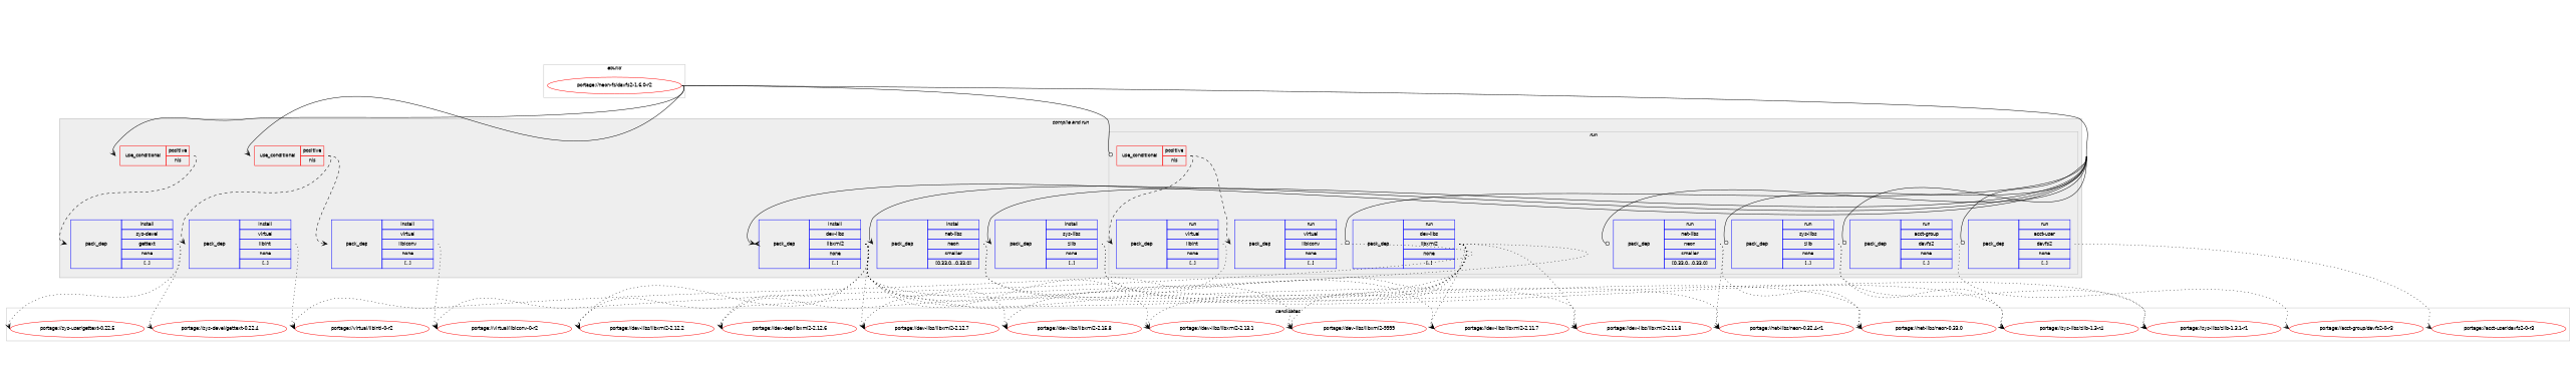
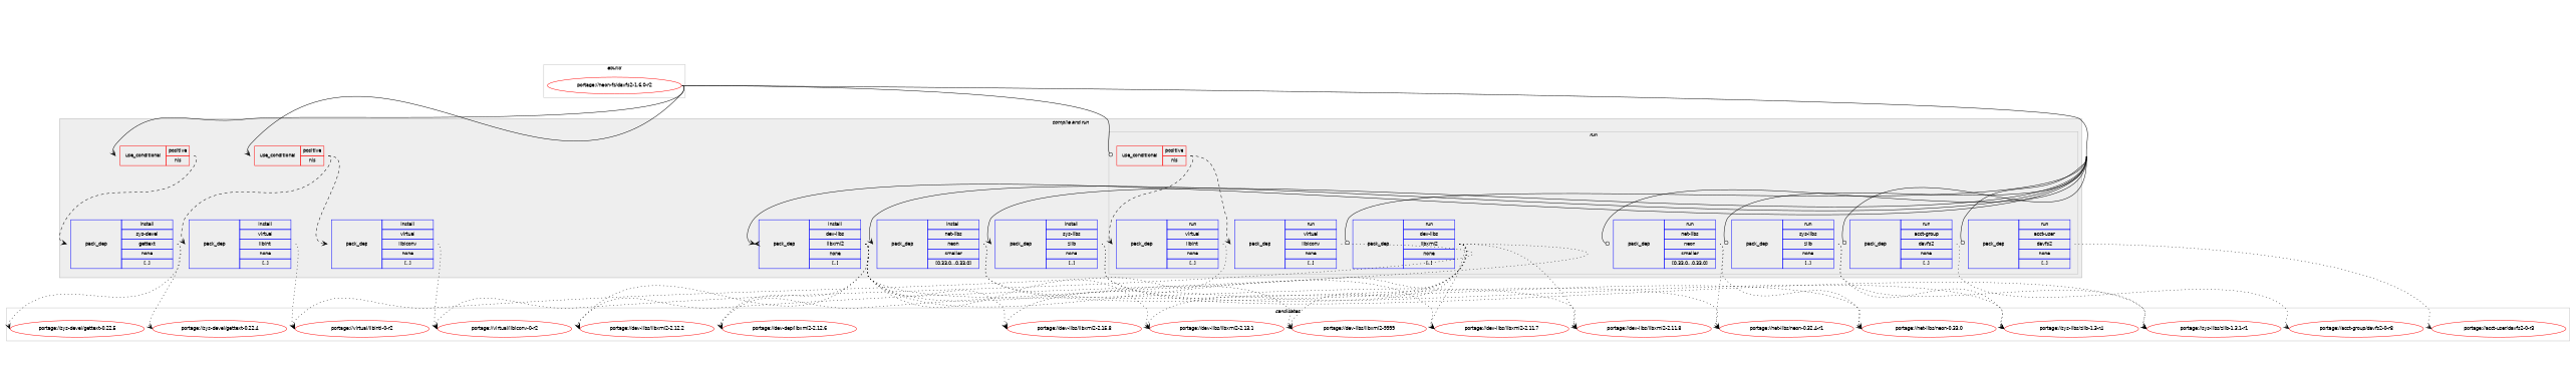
  digraph {
    compound=true
    concentrate=true
    fontname=Helvetica
    fontsize=10
    newrank=true
    rankdir=TB
    ranksep=1.5
    node [color=red fontname=Helvetica fontsize=10]
    edge [arrowhead=vee headport=w style=dotted tailport=e weight=100]
    n1 [label="portage://neon-fs/davfs2-1.6.0-r2" width=4]
    n2 [color=blue label=<<TABLE BORDER="0" CELLBORDER="1" CELLSPACING="0" CELLPADDING="4" WIDTH="220"><TR><TD ROWSPAN="6" CELLPADDING="30">pack_dep</TD></TR><TR><TD WIDTH="110">install</TD></TR><TR><TD>sys-devel</TD></TR><TR><TD>gettext</TD></TR><TR><TD>none</TD></TR><TR><TD>[,,]</TD></TR></TABLE>> shape=none]
    n3 [label=<<TABLE BORDER="0" CELLBORDER="1" CELLSPACING="0" CELLPADDING="4"><TR><TD ROWSPAN="3" CELLPADDING="10">use_conditional</TD></TR><TR><TD>positive</TD></TR><TR><TD>nls</TD></TR></TABLE>> shape=none]
    n4 [color=blue label=<<TABLE BORDER="0" CELLBORDER="1" CELLSPACING="0" CELLPADDING="4" WIDTH="220"><TR><TD ROWSPAN="6" CELLPADDING="30">pack_dep</TD></TR><TR><TD WIDTH="110">install</TD></TR><TR><TD>virtual</TD></TR><TR><TD>libintl</TD></TR><TR><TD>none</TD></TR><TR><TD>[,,]</TD></TR></TABLE>> shape=none]
    n5 [color=blue label=<<TABLE BORDER="0" CELLBORDER="1" CELLSPACING="0" CELLPADDING="4" WIDTH="220"><TR><TD ROWSPAN="6" CELLPADDING="30">pack_dep</TD></TR><TR><TD WIDTH="110">install</TD></TR><TR><TD>virtual</TD></TR><TR><TD>libiconv</TD></TR><TR><TD>none</TD></TR><TR><TD>[,,]</TD></TR></TABLE>> shape=none]
    n6 [label=<<TABLE BORDER="0" CELLBORDER="1" CELLSPACING="0" CELLPADDING="4"><TR><TD ROWSPAN="3" CELLPADDING="10">use_conditional</TD></TR><TR><TD>positive</TD></TR><TR><TD>nls</TD></TR></TABLE>> shape=none]
    n7 [color=blue label=<<TABLE BORDER="0" CELLBORDER="1" CELLSPACING="0" CELLPADDING="4" WIDTH="220"><TR><TD ROWSPAN="6" CELLPADDING="30">pack_dep</TD></TR><TR><TD WIDTH="110">install</TD></TR><TR><TD>dev-libs</TD></TR><TR><TD>libxml2</TD></TR><TR><TD>none</TD></TR><TR><TD>[,,]</TD></TR></TABLE>> shape=none]
    n8 [color=blue label=<<TABLE BORDER="0" CELLBORDER="1" CELLSPACING="0" CELLPADDING="4" WIDTH="220"><TR><TD ROWSPAN="6" CELLPADDING="30">pack_dep</TD></TR><TR><TD WIDTH="110">install</TD></TR><TR><TD>net-libs</TD></TR><TR><TD>neon</TD></TR><TR><TD>smaller</TD></TR><TR><TD>[0.33.0,,,0.33.0]</TD></TR></TABLE>> shape=none]
    n9 [color=blue label=<<TABLE BORDER="0" CELLBORDER="1" CELLSPACING="0" CELLPADDING="4" WIDTH="220"><TR><TD ROWSPAN="6" CELLPADDING="30">pack_dep</TD></TR><TR><TD WIDTH="110">install</TD></TR><TR><TD>sys-libs</TD></TR><TR><TD>zlib</TD></TR><TR><TD>none</TD></TR><TR><TD>[,,]</TD></TR></TABLE>> shape=none]
    n10 [color=blue label=<<TABLE BORDER="0" CELLBORDER="1" CELLSPACING="0" CELLPADDING="4" WIDTH="220"><TR><TD ROWSPAN="6" CELLPADDING="30">pack_dep</TD></TR><TR><TD WIDTH="110">run</TD></TR><TR><TD>virtual</TD></TR><TR><TD>libintl</TD></TR><TR><TD>none</TD></TR><TR><TD>[,,]</TD></TR></TABLE>> shape=none]
    n11 [color=blue label=<<TABLE BORDER="0" CELLBORDER="1" CELLSPACING="0" CELLPADDING="4" WIDTH="220"><TR><TD ROWSPAN="6" CELLPADDING="30">pack_dep</TD></TR><TR><TD WIDTH="110">run</TD></TR><TR><TD>virtual</TD></TR><TR><TD>libiconv</TD></TR><TR><TD>none</TD></TR><TR><TD>[,,]</TD></TR></TABLE>> shape=none]
    n12 [label=<<TABLE BORDER="0" CELLBORDER="1" CELLSPACING="0" CELLPADDING="4"><TR><TD ROWSPAN="3" CELLPADDING="10">use_conditional</TD></TR><TR><TD>positive</TD></TR><TR><TD>nls</TD></TR></TABLE>> shape=none]
    n13 [color=blue label=<<TABLE BORDER="0" CELLBORDER="1" CELLSPACING="0" CELLPADDING="4" WIDTH="220"><TR><TD ROWSPAN="6" CELLPADDING="30">pack_dep</TD></TR><TR><TD WIDTH="110">run</TD></TR><TR><TD>acct-group</TD></TR><TR><TD>davfs2</TD></TR><TR><TD>none</TD></TR><TR><TD>[,,]</TD></TR></TABLE>> shape=none]
    n14 [color=blue label=<<TABLE BORDER="0" CELLBORDER="1" CELLSPACING="0" CELLPADDING="4" WIDTH="220"><TR><TD ROWSPAN="6" CELLPADDING="30">pack_dep</TD></TR><TR><TD WIDTH="110">run</TD></TR><TR><TD>acct-user</TD></TR><TR><TD>davfs2</TD></TR><TR><TD>none</TD></TR><TR><TD>[,,]</TD></TR></TABLE>> shape=none]
    n15 [color=blue label=<<TABLE BORDER="0" CELLBORDER="1" CELLSPACING="0" CELLPADDING="4" WIDTH="220"><TR><TD ROWSPAN="6" CELLPADDING="30">pack_dep</TD></TR><TR><TD WIDTH="110">run</TD></TR><TR><TD>dev-libs</TD></TR><TR><TD>libxml2</TD></TR><TR><TD>none</TD></TR><TR><TD>[,,]</TD></TR></TABLE>> shape=none]
    n16 [color=blue label=<<TABLE BORDER="0" CELLBORDER="1" CELLSPACING="0" CELLPADDING="4" WIDTH="220"><TR><TD ROWSPAN="6" CELLPADDING="30">pack_dep</TD></TR><TR><TD WIDTH="110">run</TD></TR><TR><TD>net-libs</TD></TR><TR><TD>neon</TD></TR><TR><TD>smaller</TD></TR><TR><TD>[0.33.0,,,0.33.0]</TD></TR></TABLE>> shape=none]
    n17 [color=blue label=<<TABLE BORDER="0" CELLBORDER="1" CELLSPACING="0" CELLPADDING="4" WIDTH="220"><TR><TD ROWSPAN="6" CELLPADDING="30">pack_dep</TD></TR><TR><TD WIDTH="110">run</TD></TR><TR><TD>sys-libs</TD></TR><TR><TD>zlib</TD></TR><TR><TD>none</TD></TR><TR><TD>[,,]</TD></TR></TABLE>> shape=none]
-   n18 [label="portage://acct-group/davfs2-0-r3" width=4]
-   n19 [label="portage://sys-user/gettext-0.22.5" width=4]
+   n18 [label="portage://acct-group/davfs2-0-r8" width=4]
+   n19 [label="portage://sys-devel/gettext-0.22.5" width=4]
    n20 [label="portage://sys-devel/gettext-0.22.4" width=4]
    n21 [label="portage://virtual/libintl-0-r2" width=4]
    n22 [label="portage://virtual/libiconv-0-r2" width=4]
    n23 [label="portage://dev-libs/libxml2-9999" width=4]
    n24 [label="portage://dev-libs/libxml2-2.13.1" width=4]
    n25 [label="portage://dev-libs/libxml2-2.15.8" width=4]
-   n26 [label="portage://dev-libs/libxml2-2.12.7" width=4]
    n27 [label="portage://dev-dep/libxml2-2.12.6" width=4]
    n28 [label="portage://dev-libs/libxml2-2.12.2" width=4]
    n29 [label="portage://dev-libs/libxml2-2.11.8" width=4]
    n30 [label="portage://dev-libs/libxml2-2.11.7" width=4]
    n31 [label="portage://net-libs/neon-0.33.0" width=4]
    n32 [label="portage://net-libs/neon-0.32.4-r1" width=4]
    n33 [label="portage://sys-libs/zlib-1.3.1-r1" width=4]
    n34 [label="portage://sys-libs/zlib-1.3-r4" width=4]
    n35 [label="portage://acct-user/davfs2-0-r3" width=4]
    subgraph cluster_1 {
      color=gray
      label=<<i>ebuild</i>>
      n1
    }
    subgraph cluster_2 {
      color=gray
      label=<<i>dependencies</i>>
      subgraph cluster_3 {
        color=gray
        fillcolor="#eeeeee"
        label=<<i>compile</i>>
        style=filled
        subgraph sub_4 {
          color=gray
          fillcolor="#eeeeee"
          label=<<i>compile</i>>
          style=filled
          n3
          subgraph sub_5 {
            color=gray
            fillcolor="#eeeeee"
            label=<<i>compile</i>>
            style=filled
            n2
          }
        }
        subgraph sub_6 {
          color=gray
          fillcolor="#eeeeee"
          label=<<i>compile</i>>
          style=filled
          n6
          subgraph sub_7 {
            color=gray
            fillcolor="#eeeeee"
            label=<<i>compile</i>>
            style=filled
            n4
          }
          subgraph sub_8 {
            color=gray
            fillcolor="#eeeeee"
            label=<<i>compile</i>>
            style=filled
            n5
          }
        }
        subgraph sub_9 {
          color=gray
          fillcolor="#eeeeee"
          label=<<i>compile</i>>
          style=filled
          n7
        }
        subgraph sub_10 {
          color=gray
          fillcolor="#eeeeee"
          label=<<i>compile</i>>
          style=filled
          n8
        }
        subgraph sub_11 {
          color=gray
          fillcolor="#eeeeee"
          label=<<i>compile</i>>
          style=filled
          n9
        }
      }
      subgraph cluster_12 {
        color=gray
        fillcolor="#eeeeee"
        label=<<i>compile and run</i>>
        style=filled
      }
      subgraph cluster_13 {
        color=gray
        fillcolor="#eeeeee"
        label=<<i>run</i>>
        style=filled
        subgraph sub_14 {
          color=gray
          fillcolor="#eeeeee"
          label=<<i>run</i>>
          style=filled
          n12
          subgraph sub_15 {
            color=gray
            fillcolor="#eeeeee"
            label=<<i>run</i>>
            style=filled
            n10
          }
          subgraph sub_16 {
            color=gray
            fillcolor="#eeeeee"
            label=<<i>run</i>>
            style=filled
            n11
          }
        }
        subgraph sub_17 {
          color=gray
          fillcolor="#eeeeee"
          label=<<i>run</i>>
          style=filled
          n13
        }
        subgraph sub_18 {
          color=gray
          fillcolor="#eeeeee"
          label=<<i>run</i>>
          style=filled
          n14
        }
        subgraph sub_19 {
          color=gray
          fillcolor="#eeeeee"
          label=<<i>run</i>>
          style=filled
          n15
        }
        subgraph sub_20 {
          color=gray
          fillcolor="#eeeeee"
          label=<<i>run</i>>
          style=filled
          n16
        }
        subgraph sub_21 {
          color=gray
          fillcolor="#eeeeee"
          label=<<i>run</i>>
          style=filled
          n17
        }
      }
    }
    subgraph cluster_22 {
      color=gray
      label=<<i>candidates</i>>
      rank=same
      subgraph sub_23 {
        color=black
        label=<<i>candidates</i>>
        nodesep=1
        rank=same
        n18
      }
      subgraph sub_24 {
        color=black
        label=<<i>candidates</i>>
        nodesep=1
        rank=same
        n19
        n20
      }
      subgraph sub_25 {
        color=black
        label=<<i>candidates</i>>
        nodesep=1
        rank=same
        n21
      }
      subgraph sub_26 {
        color=black
        label=<<i>candidates</i>>
        nodesep=1
        rank=same
        n22
      }
      subgraph sub_27 {
        color=black
        label=<<i>candidates</i>>
        nodesep=1
        rank=same
        n23
        n24
        n25
-       n26
        n27
        n28
        n29
        n30
      }
      subgraph sub_28 {
        color=black
        label=<<i>candidates</i>>
        nodesep=1
        rank=same
        n31
        n32
      }
      subgraph sub_29 {
        color=black
        label=<<i>candidates</i>>
        nodesep=1
        rank=same
        n33
        n34
      }
      subgraph sub_30 {
        color=black
        label=<<i>candidates</i>>
        nodesep=1
        rank=same
        n21
      }
      subgraph sub_31 {
        color=black
        label=<<i>candidates</i>>
        nodesep=1
        rank=same
        n22
      }
      subgraph sub_32 {
        color=black
        label=<<i>candidates</i>>
        nodesep=1
        rank=same
        n35
      }
      subgraph sub_33 {
        color=black
        label=<<i>candidates</i>>
        nodesep=1
        rank=same
        n23
        n24
        n25
-       n26
        n27
        n28
        n29
        n30
      }
      subgraph sub_34 {
        color=black
        label=<<i>candidates</i>>
        nodesep=1
        rank=same
        n31
        n32
      }
      subgraph sub_35 {
        color=black
        label=<<i>candidates</i>>
        nodesep=1
        rank=same
        n33
        n34
      }
    }
    n1 -> n3 [style=solid weight=20]
    n1 -> n6 [style=solid weight=20]
    n1 -> n7 [style=solid weight=20]
    n1 -> n8 [style=solid weight=20]
    n1 -> n9 [style=solid weight=20]
    n1 -> n12 [arrowhead=odot style=solid weight=20]
    n1 -> n13 [arrowhead=odot style=solid weight=20]
    n1 -> n14 [arrowhead=odot style=solid weight=20]
    n1 -> n15 [arrowhead=odot style=solid weight=20]
    n1 -> n16 [arrowhead=odot style=solid weight=20]
    n1 -> n17 [arrowhead=odot style=solid weight=20]
    n2 -> n19
    n2 -> n20
    n3 -> n2 [style=dashed weight=20]
    n4 -> n21
    n5 -> n22
    n6 -> n4 [style=dashed weight=20]
    n6 -> n5 [style=dashed weight=20]
    n7 -> n23
    n7 -> n24
    n7 -> n25
-   n7 -> n26
    n7 -> n27
    n7 -> n28
    n7 -> n29
    n7 -> n30
    n8 -> n31
    n8 -> n32
    n9 -> n33
    n9 -> n34
    n10 -> n21
    n11 -> n22
    n12 -> n10 [style=dashed weight=20]
    n12 -> n11 [style=dashed weight=20]
    n13 -> n18
    n14 -> n35
    n15 -> n23
    n15 -> n24
    n15 -> n25
-   n15 -> n26
    n15 -> n27
    n15 -> n28
    n15 -> n29
    n15 -> n30
    n16 -> n31
    n16 -> n32
    n17 -> n33
    n17 -> n34
  }
